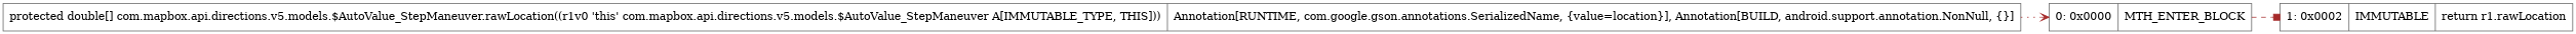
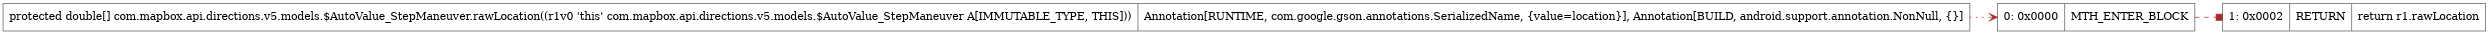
  digraph {
    rankdir=LR
    node [shape=record color=gray40]
    edge [color=brown]
    n1 [label="{0\:\ 0x0000|MTH_ENTER_BLOCK\l}"]
-   n2 [label="{1\:\ 0x0002|IMMUTABLE\l|return r1.rawLocation\l}"]
+   n2 [label="{1\:\ 0x0002|RETURN\l|return r1.rawLocation\l}"]
    n3 [label="{protected double[] com.mapbox.api.directions.v5.models.$AutoValue_StepManeuver.rawLocation((r1v0 'this' com.mapbox.api.directions.v5.models.$AutoValue_StepManeuver A[IMMUTABLE_TYPE, THIS]))  | Annotation[RUNTIME, com.google.gson.annotations.SerializedName, \{value=location\}], Annotation[BUILD, android.support.annotation.NonNull, \{\}]\l}"]
    n1 -> n2 [style=dashed arrowhead=box]
    n3 -> n1 [style=dotted arrowhead=vee]
  }
